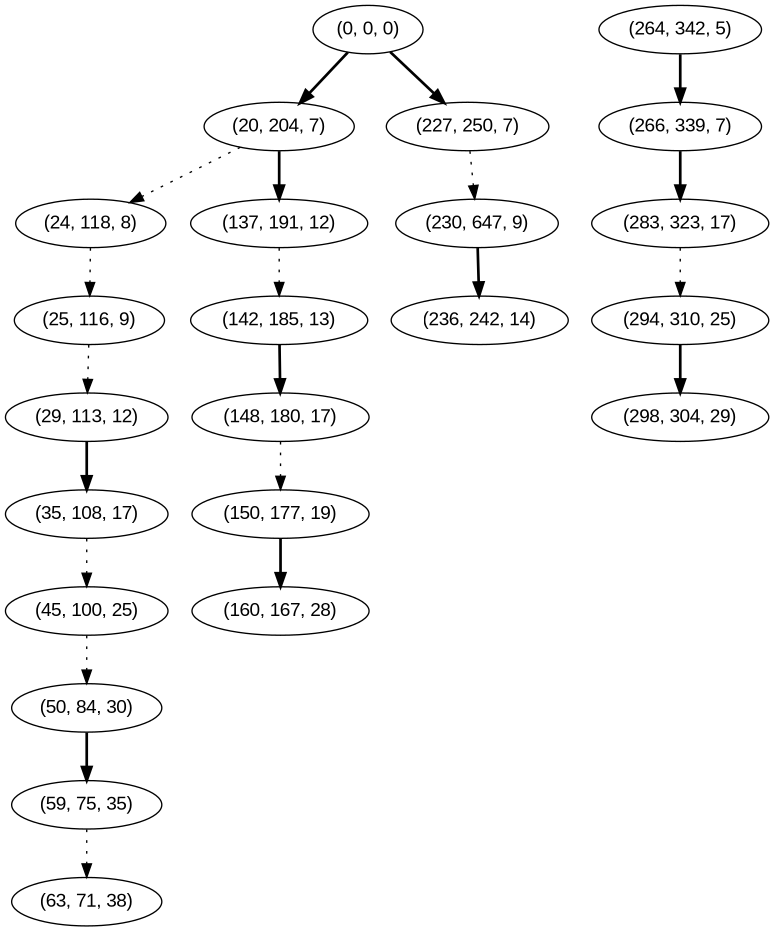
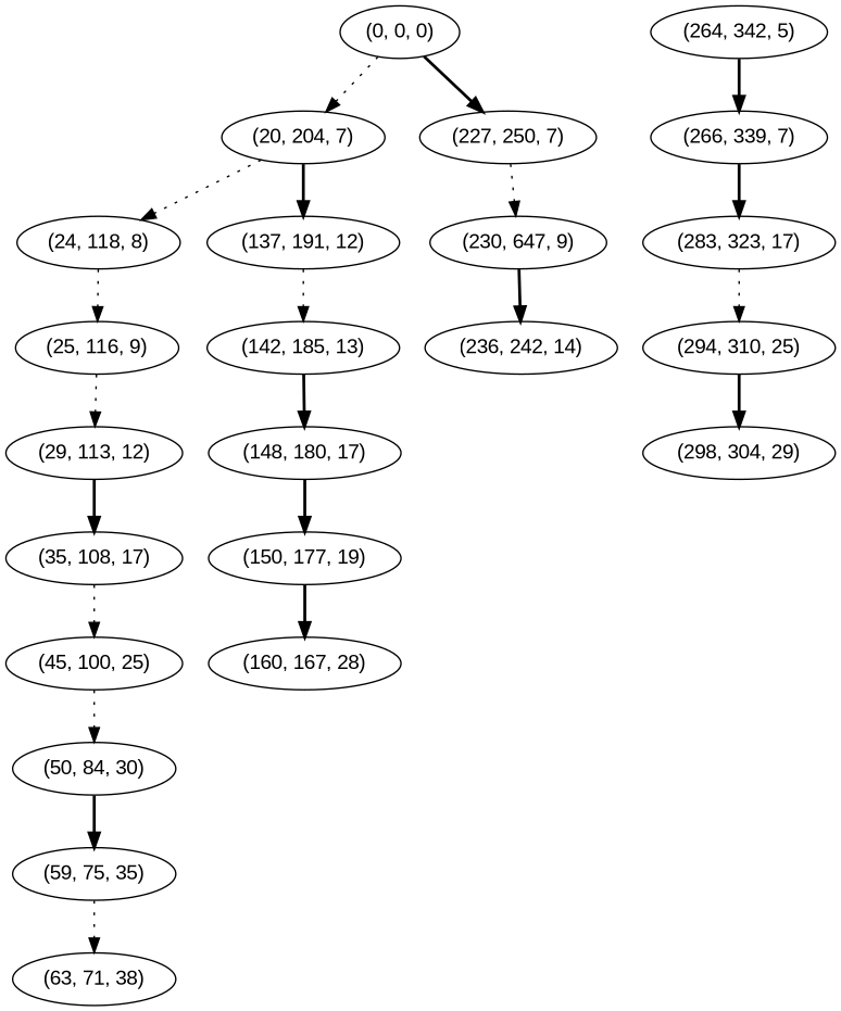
  digraph {
    fontname="Liberation Sans"
    node [fontname="Liberation Sans"]
    edge [fontname="Liberation Sans" style=bold]
    "(0, 0, 0)"
    "(20, 204, 7)"
    "(227, 250, 7)"
    "(24, 118, 8)"
    "(137, 191, 12)"
    n6 [label="(230, 647, 9)"]
    "(264, 342, 5)"
    "(266, 339, 7)"
    "(25, 116, 9)"
    "(142, 185, 13)"
    "(29, 113, 12)"
    "(35, 108, 17)"
    "(45, 100, 25)"
    "(50, 84, 30)"
    "(59, 75, 35)"
    "(63, 71, 38)"
    "(148, 180, 17)"
    "(150, 177, 19)"
    "(160, 167, 28)"
    "(236, 242, 14)"
    "(283, 323, 17)"
    "(294, 310, 25)"
    "(298, 304, 29)"
-   "(0, 0, 0)" -> "(20, 204, 7)"
+   "(0, 0, 0)" -> "(20, 204, 7)" [style=dotted]
    "(0, 0, 0)" -> "(227, 250, 7)"
    "(20, 204, 7)" -> "(24, 118, 8)" [style=dotted]
    "(20, 204, 7)" -> "(137, 191, 12)"
    "(227, 250, 7)" -> n6 [style=dotted]
    "(24, 118, 8)" -> "(25, 116, 9)" [style=dotted]
    "(137, 191, 12)" -> "(142, 185, 13)" [style=dotted]
    n6 -> "(236, 242, 14)"
    "(264, 342, 5)" -> "(266, 339, 7)"
    "(266, 339, 7)" -> "(283, 323, 17)"
    "(25, 116, 9)" -> "(29, 113, 12)" [style=dotted]
    "(142, 185, 13)" -> "(148, 180, 17)"
    "(29, 113, 12)" -> "(35, 108, 17)"
    "(35, 108, 17)" -> "(45, 100, 25)" [style=dotted]
    "(45, 100, 25)" -> "(50, 84, 30)" [style=dotted]
    "(50, 84, 30)" -> "(59, 75, 35)"
    "(59, 75, 35)" -> "(63, 71, 38)" [style=dotted]
-   "(148, 180, 17)" -> "(150, 177, 19)" [style=dotted]
+   "(148, 180, 17)" -> "(150, 177, 19)"
    "(150, 177, 19)" -> "(160, 167, 28)"
    "(283, 323, 17)" -> "(294, 310, 25)" [style=dotted]
    "(294, 310, 25)" -> "(298, 304, 29)"
  }
